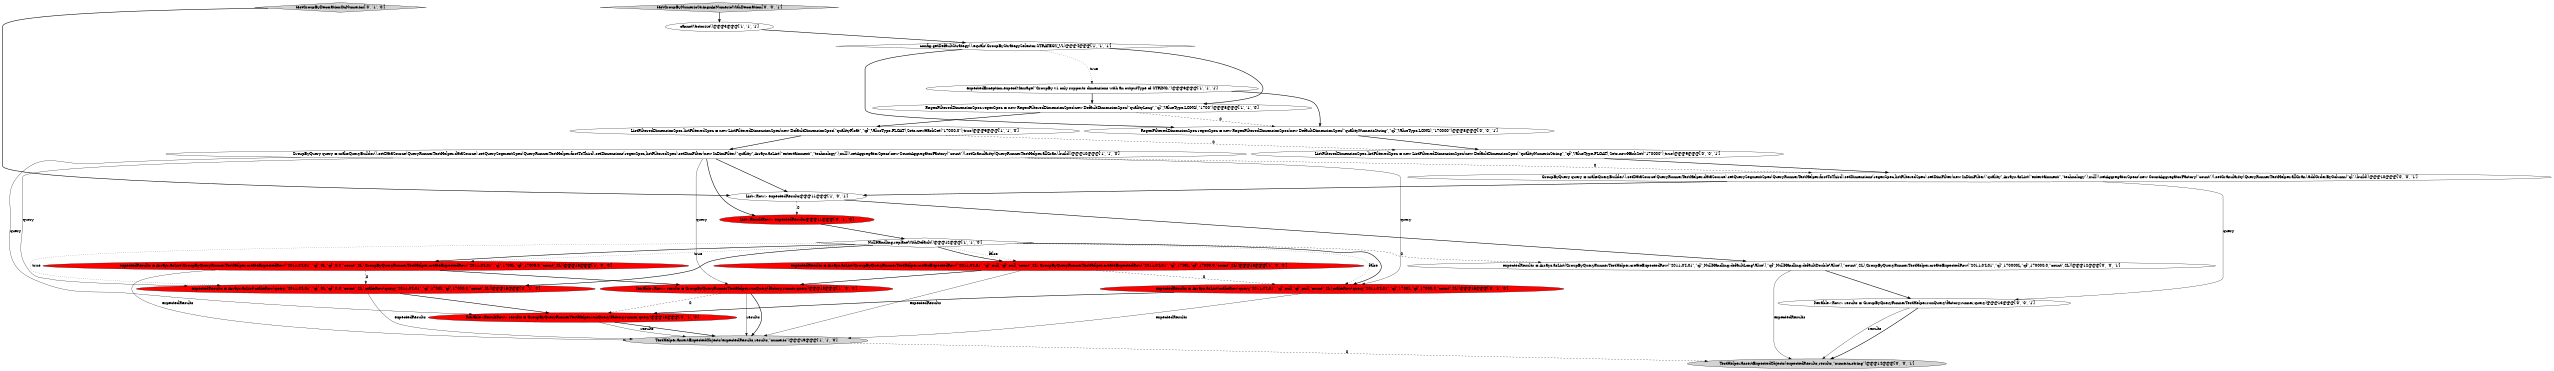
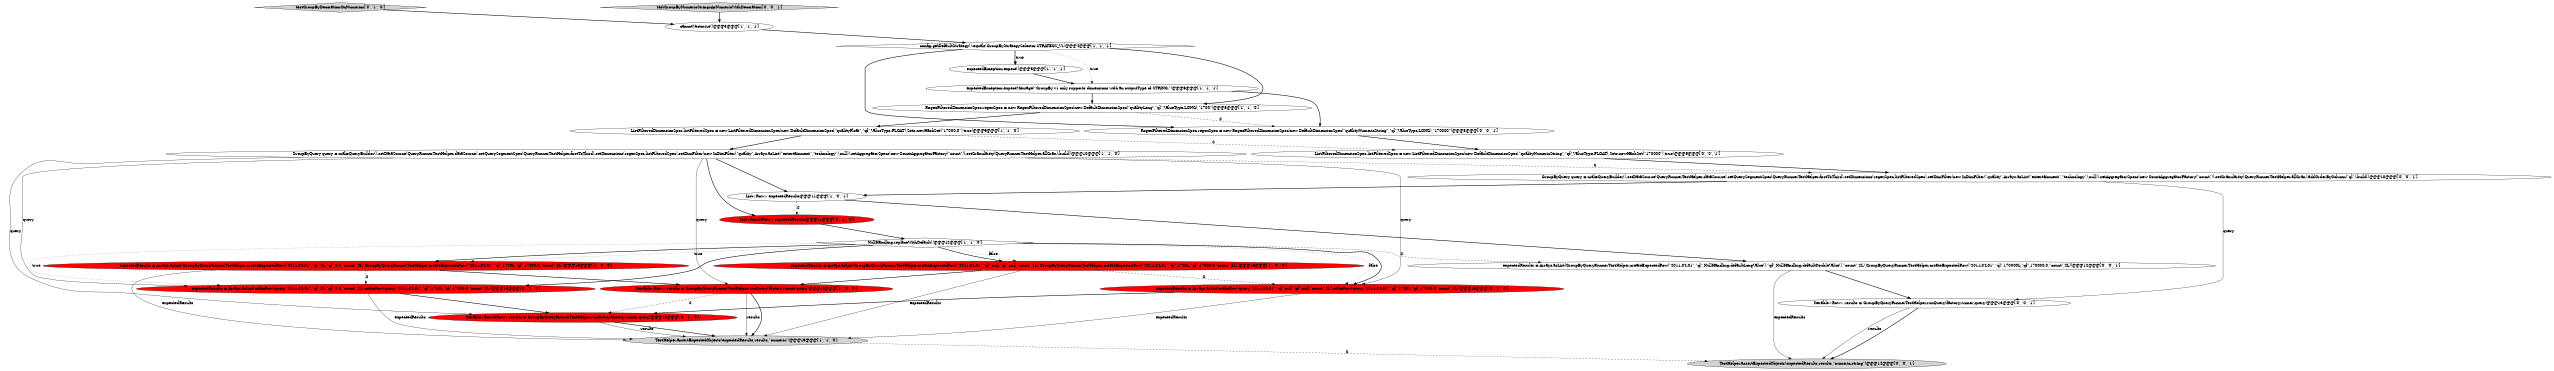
  digraph {
    node [fillcolor=white shape=ellipse style=filled]
    edge [style=bold]
    n1 [label="config.getDefaultStrategy().equals(GroupByStrategySelector.STRATEGY_V1)@@@4@@@['1', '1', '1']" shape=diamond]
    n2 [label="expectedException.expectMessage(\"GroupBy v1 only supports dimensions with an outputType of STRING.\")@@@6@@@['1', '1', '1']"]
    n3 [label="RegexFilteredDimensionSpec regexSpec = new RegexFilteredDimensionSpec(new DefaultDimensionSpec(\"qualityNumericString\",\"ql\",ValueType.LONG),\"170000\")@@@8@@@['0', '0', '1']"]
+   n4 [label="expectedException.expect()@@@5@@@['1', '1', '1']"]
    n5 [label="RegexFilteredDimensionSpec regexSpec = new RegexFilteredDimensionSpec(new DefaultDimensionSpec(\"qualityLong\",\"ql\",ValueType.LONG),\"1700\")@@@8@@@['1', '1', '0']"]
    n6 [label="ListFilteredDimensionSpec listFilteredSpec = new ListFilteredDimensionSpec(new DefaultDimensionSpec(\"qualityNumericString\",\"qf\",ValueType.FLOAT),Sets.newHashSet(\"170000\"),true)@@@9@@@['0', '0', '1']"]
    n7 [label="ListFilteredDimensionSpec listFilteredSpec = new ListFilteredDimensionSpec(new DefaultDimensionSpec(\"qualityFloat\",\"qf\",ValueType.FLOAT),Sets.newHashSet(\"17000.0\"),true)@@@9@@@['1', '1', '0']"]
    n8 [fillcolor=lightgray label="TestHelper.assertExpectedObjects(expectedResults,results,\"numeric-string\")@@@14@@@['0', '0', '1']"]
    n9 [fillcolor=red label="expectedResults = Arrays.asList(makeRow(query,\"2011-04-01\",\"ql\",0L,\"qf\",0.0,\"count\",2L),makeRow(query,\"2011-04-01\",\"ql\",1700L,\"qf\",17000.0,\"count\",2L))@@@13@@@['0', '1', '0']"]
    n10 [fillcolor=lightgray label="TestHelper.assertExpectedObjects(expectedResults,results,\"numeric\")@@@19@@@['1', '1', '0']"]
    n11 [fillcolor=red label="Iterable<ResultRow> results = GroupByQueryRunnerTestHelper.runQuery(factory,runner,query)@@@18@@@['0', '1', '0']"]
    n12 [fillcolor=lightgray label="testGroupByDecorationOnNumerics['0', '1', '0']" shape=diamond]
    n13 [label="cannotVectorize()@@@3@@@['1', '1', '1']"]
    n14 [label="GroupByQuery query = makeQueryBuilder().setDataSource(QueryRunnerTestHelper.dataSource).setQuerySegmentSpec(QueryRunnerTestHelper.firstToThird).setDimensions(regexSpec,listFilteredSpec).setDimFilter(new InDimFilter(\"quality\",Arrays.asList(\"entertainment\",\"technology\"),null)).setAggregatorSpecs(new CountAggregatorFactory(\"count\")).setGranularity(QueryRunnerTestHelper.allGran).addOrderByColumn(\"ql\").build()@@@10@@@['0', '0', '1']"]
    n15 [label="expectedResults = Arrays.asList(GroupByQueryRunnerTestHelper.createExpectedRow(\"2011-04-01\",\"ql\",NullHandling.defaultLongValue(),\"qf\",NullHandling.defaultDoubleValue(),\"count\",2L),GroupByQueryRunnerTestHelper.createExpectedRow(\"2011-04-01\",\"ql\",170000L,\"qf\",170000.0,\"count\",2L))@@@12@@@['0', '0', '1']"]
    n16 [label="Iterable<Row> results = GroupByQueryRunnerTestHelper.runQuery(factory,runner,query)@@@13@@@['0', '0', '1']"]
    n17 [fillcolor=red label="List<ResultRow> expectedResults@@@11@@@['0', '1', '0']"]
    n18 [label="NullHandling.replaceWithDefault()@@@12@@@['1', '1', '0']" shape=diamond]
    n19 [fillcolor=red label="expectedResults = Arrays.asList(makeRow(query,\"2011-04-01\",\"ql\",null,\"qf\",null,\"count\",2L),makeRow(query,\"2011-04-01\",\"ql\",1700L,\"qf\",17000.0,\"count\",2L))@@@16@@@['0', '1', '0']"]
    n20 [fillcolor=red label="expectedResults = Arrays.asList(GroupByQueryRunnerTestHelper.createExpectedRow(\"2011-04-01\",\"ql\",null,\"qf\",null,\"count\",2L),GroupByQueryRunnerTestHelper.createExpectedRow(\"2011-04-01\",\"ql\",1700L,\"qf\",17000.0,\"count\",2L))@@@16@@@['1', '0', '0']"]
    n21 [fillcolor=red label="expectedResults = Arrays.asList(GroupByQueryRunnerTestHelper.createExpectedRow(\"2011-04-01\",\"ql\",0L,\"qf\",0.0,\"count\",2L),GroupByQueryRunnerTestHelper.createExpectedRow(\"2011-04-01\",\"ql\",1700L,\"qf\",17000.0,\"count\",2L))@@@13@@@['1', '0', '0']"]
    n22 [label="List<Row> expectedResults@@@11@@@['1', '0', '1']"]
    n23 [fillcolor=lightgray label="testGroupByNumericStringsAsNumericWithDecoration['0', '0', '1']" shape=diamond]
    n24 [fillcolor=red label="Iterable<Row> results = GroupByQueryRunnerTestHelper.runQuery(factory,runner,query)@@@18@@@['1', '0', '0']"]
    n25 [label="GroupByQuery query = makeQueryBuilder().setDataSource(QueryRunnerTestHelper.dataSource).setQuerySegmentSpec(QueryRunnerTestHelper.firstToThird).setDimensions(regexSpec,listFilteredSpec).setDimFilter(new InDimFilter(\"quality\",Arrays.asList(\"entertainment\",\"technology\"),null)).setAggregatorSpecs(new CountAggregatorFactory(\"count\")).setGranularity(QueryRunnerTestHelper.allGran).build()@@@10@@@['1', '1', '0']"]
    n1 -> n2 [label=true style=dotted]
    n1 -> n3
+   n1 -> n4 [label=true style=dotted]
+   n1 -> n4
    n1 -> n5
    n2 -> n3
    n2 -> n5
    n3 -> n6
+   n4 -> n2
    n5 -> n3 [label=0 style=dashed]
    n5 -> n7
    n6 -> n14
    n7 -> n6 [label=0 style=dashed]
    n7 -> n25
    n9 -> n10 [label=expectedResults style=solid]
    n9 -> n11
    n10 -> n8 [label=0 style=dashed]
    n11 -> n10
    n11 -> n10 [label=results style=solid]
-   n12 -> n22
+   n12 -> n13
    n13 -> n1
    n14 -> n16 [label=query style=solid]
    n14 -> n22
    n15 -> n8 [label=expectedResults style=solid]
    n15 -> n16
    n16 -> n8
    n16 -> n8 [label=results style=solid]
    n17 -> n18
    n18 -> n9
    n18 -> n9 [label=true style=dotted]
    n18 -> n15 [label=0 style=dashed]
    n18 -> n19 [label=false style=dotted]
    n18 -> n19
    n18 -> n20 [label=false style=dotted]
    n18 -> n20
    n18 -> n21 [label=true style=dotted]
    n18 -> n21
    n19 -> n10 [label=expectedResults style=solid]
    n19 -> n11
    n20 -> n10 [label=expectedResults style=solid]
    n20 -> n19 [label=0 style=dashed]
    n20 -> n24
    n21 -> n9 [label=0 style=dashed]
    n21 -> n10 [label=expectedResults style=solid]
    n21 -> n24
    n22 -> n15
    n22 -> n17 [label=0 style=dashed]
    n23 -> n13
    n24 -> n10 [label=results style=solid]
    n24 -> n10
    n24 -> n11 [label=0 style=dashed]
    n25 -> n9 [label=query style=solid]
    n25 -> n11 [label=query style=solid]
    n25 -> n14 [label=0 style=dashed]
    n25 -> n17
    n25 -> n19 [label=query style=solid]
    n25 -> n22
    n25 -> n24 [label=query style=solid]
  }
